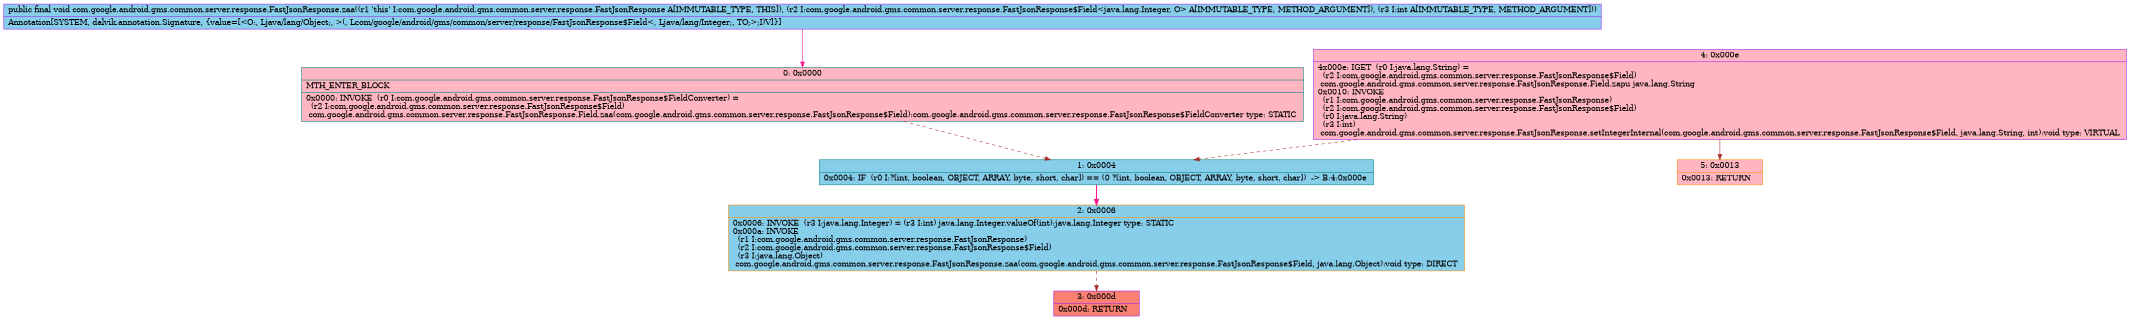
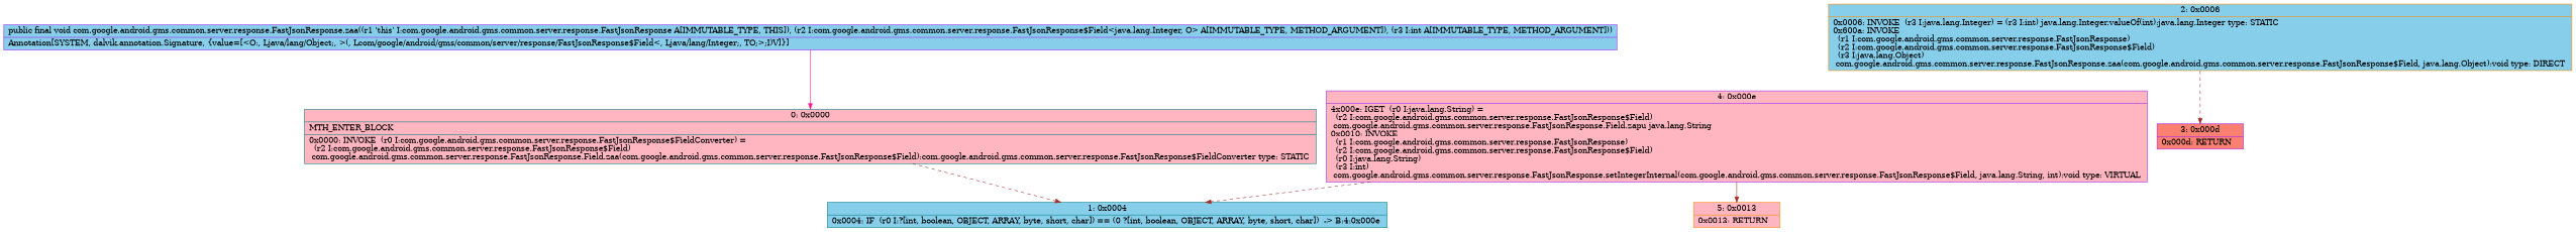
  digraph {
    node [color=purple fillcolor=lightpink shape=record style=filled]
    edge [color=brown style=dashed]
    n1 [color=teal label="{0\:\ 0x0000|MTH_ENTER_BLOCK\l|0x0000: INVOKE  (r0 I:com.google.android.gms.common.server.response.FastJsonResponse$FieldConverter) = \l  (r2 I:com.google.android.gms.common.server.response.FastJsonResponse$Field)\l com.google.android.gms.common.server.response.FastJsonResponse.Field.zaa(com.google.android.gms.common.server.response.FastJsonResponse$Field):com.google.android.gms.common.server.response.FastJsonResponse$FieldConverter type: STATIC \l}"]
    n2 [color=teal fillcolor=skyblue label="{1\:\ 0x0004|0x0004: IF  (r0 I:?[int, boolean, OBJECT, ARRAY, byte, short, char]) == (0 ?[int, boolean, OBJECT, ARRAY, byte, short, char])  \-\> B:4:0x000e \l}"]
-   n3 [color=darkorange fillcolor=skyblue label="{2\:\ 0x0006|0x0006: INVOKE  (r3 I:java.lang.Integer) = (r3 I:int) java.lang.Integer.valueOf(int):java.lang.Integer type: STATIC \l0x000a: INVOKE  \l  (r1 I:com.google.android.gms.common.server.response.FastJsonResponse)\l  (r2 I:com.google.android.gms.common.server.response.FastJsonResponse$Field)\l  (r3 I:java.lang.Object)\l com.google.android.gms.common.server.response.FastJsonResponse.zaa(com.google.android.gms.common.server.response.FastJsonResponse$Field, java.lang.Object):void type: DIRECT \l}"]
+   n3 [color=darkorange fillcolor=skyblue label="{2\:\ 0x0006|0x0006: INVOKE  (r3 I:java.lang.Integer) = (r3 I:int) java.lang.Integer.valueOf(int):java.lang.Integer type: STATIC \l0x600a: INVOKE  \l  (r1 I:com.google.android.gms.common.server.response.FastJsonResponse)\l  (r2 I:com.google.android.gms.common.server.response.FastJsonResponse$Field)\l  (r3 I:java.lang.Object)\l com.google.android.gms.common.server.response.FastJsonResponse.zaa(com.google.android.gms.common.server.response.FastJsonResponse$Field, java.lang.Object):void type: DIRECT \l}"]
    n4 [fillcolor=salmon label="{3\:\ 0x000d|0x000d: RETURN   \l}"]
    n5 [label="{4\:\ 0x000e|4x000e: IGET  (r0 I:java.lang.String) = \l  (r2 I:com.google.android.gms.common.server.response.FastJsonResponse$Field)\l com.google.android.gms.common.server.response.FastJsonResponse.Field.zapu java.lang.String \l0x0010: INVOKE  \l  (r1 I:com.google.android.gms.common.server.response.FastJsonResponse)\l  (r2 I:com.google.android.gms.common.server.response.FastJsonResponse$Field)\l  (r0 I:java.lang.String)\l  (r3 I:int)\l com.google.android.gms.common.server.response.FastJsonResponse.setIntegerInternal(com.google.android.gms.common.server.response.FastJsonResponse$Field, java.lang.String, int):void type: VIRTUAL \l}"]
    n6 [color=darkorange label="{5\:\ 0x0013|0x0013: RETURN   \l}"]
    n7 [fillcolor=skyblue label="{public final void com.google.android.gms.common.server.response.FastJsonResponse.zaa((r1 'this' I:com.google.android.gms.common.server.response.FastJsonResponse A[IMMUTABLE_TYPE, THIS]), (r2 I:com.google.android.gms.common.server.response.FastJsonResponse$Field\<java.lang.Integer, O\> A[IMMUTABLE_TYPE, METHOD_ARGUMENT]), (r3 I:int A[IMMUTABLE_TYPE, METHOD_ARGUMENT]))  | Annotation[SYSTEM, dalvik.annotation.Signature, \{value=[\<O:, Ljava\/lang\/Object;, \>(, Lcom\/google\/android\/gms\/common\/server\/response\/FastJsonResponse$Field\<, Ljava\/lang\/Integer;, TO;\>;I)V]\}]\l}"]
    n1 -> n2
-   n2 -> n3 [color=deeppink style=bold]
    n3 -> n4
    n5 -> n2
    n5 -> n6 [style=solid]
    n7 -> n1 [color=deeppink style=solid]
  }
